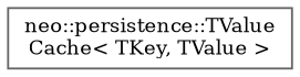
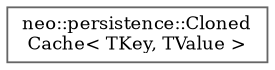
  digraph {
    rankdir=LR
    fontname="DejaVu Serif"
-   n1 [color=grey40 fillcolor=white fontname="DejaVu Serif" fontsize=10 height=0.2 label="neo::persistence::TValue\lCache\< TKey, TValue \>" shape=box style=filled width=0.4]
+   n1 [color=grey40 fillcolor=white fontname="DejaVu Serif" fontsize=10 height=0.2 label="neo::persistence::Cloned\lCache\< TKey, TValue \>" shape=box style=filled width=0.4]
  }
